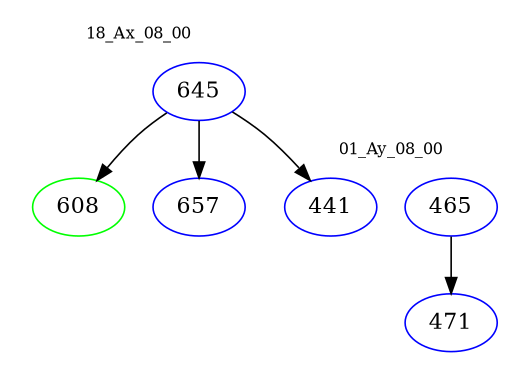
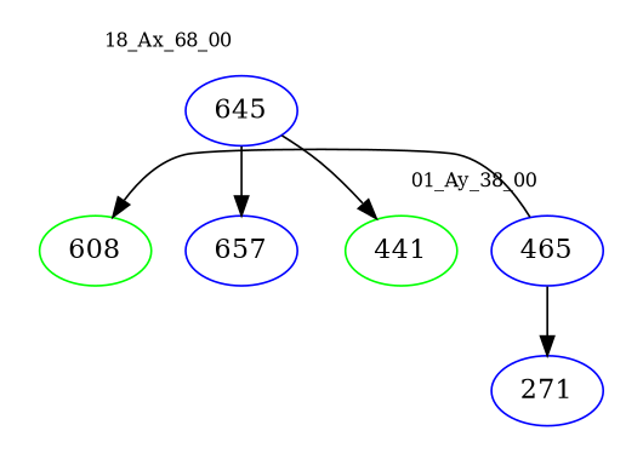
  digraph {
    node [color=blue]
    edge [color=black]
    n1 [label=465]
-   n2 [label=441]
-   n3 [label=471]
+   n2 [color=green label=441]
+   n3 [label=271]
    n4 [label=645]
    n5 [color=green label=608]
    n6 [label=657]
    subgraph cluster_1 {
      color=white
      fontsize=10
-     label="01_Ay_08_00"
+     label="01_Ay_38_00"
      n1
      n2
      n3
    }
    subgraph cluster_2 {
      color=white
      fontsize=10
-     label="18_Ax_08_00"
+     label="18_Ax_68_00"
      n4
      n5
      n6
    }
    n1 -> n3
    n4 -> n2
-   n4 -> n5
+   n1 -> n5
    n4 -> n6
  }
